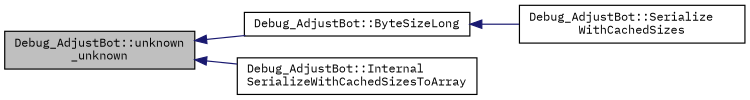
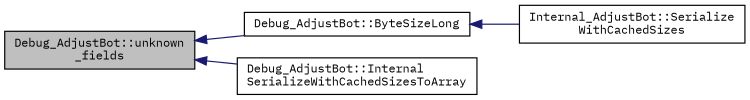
  digraph {
    fontname="IBM Plex Mono"
    rankdir=LR
    node [color=black fillcolor=white fontname="IBM Plex Mono" fontsize=10 shape=record style=filled]
    edge [color=midnightblue dir=back fontname="IBM Plex Mono" fontsize=10 labelfontname=Helvetica labelfontsize=10 style=solid]
-   n1 [fillcolor=grey75 fontcolor=black height=0.2 label="Debug_AdjustBot::unknown\l_unknown" width=0.4]
+   n1 [fillcolor=grey75 fontcolor=black height=0.2 label="Debug_AdjustBot::unknown\l_fields" width=0.4]
    n2 [height=0.2 label="Debug_AdjustBot::ByteSizeLong" width=0.4]
    n3 [height=0.2 label="Debug_AdjustBot::Internal\lSerializeWithCachedSizesToArray" width=0.4]
-   n4 [height=0.2 label="Debug_AdjustBot::Serialize\lWithCachedSizes" width=0.4]
+   n4 [height=0.2 label="Internal_AdjustBot::Serialize\lWithCachedSizes" width=0.4]
    n1 -> n2
    n1 -> n3
    n2 -> n4
  }
